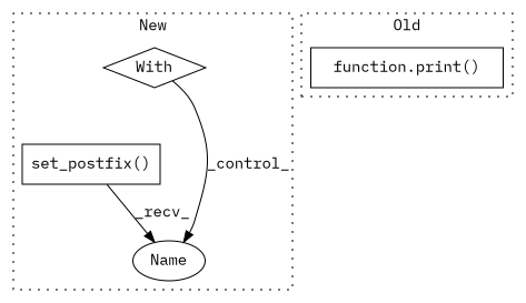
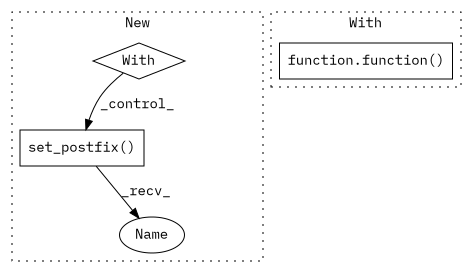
  digraph {
    fontname="IBM Plex Mono"
    node [a=75 fontname="IBM Plex Mono" s=3490 shape=box]
    edge [fontname="IBM Plex Mono"]
    n1 [l=69 label="set_postfix()"]
    n2 [a=39 l="5,105" label=With s="2336,2345" shape=diamond]
    n3 [a=87 l=4 label=Name shape=ellipse]
-   n4 [l="6,1" label="function.print()" s="1682,1731"]
+   n4 [l="6,1" label="function.function()" s="1682,1731"]
    subgraph cluster_1 {
      label=New
      style=dotted
      n1
      n2
      n3
    }
    subgraph cluster_2 {
-     label=Old
+     label=With
      style=dotted
      n4
    }
    n1 -> n3 [label=_recv_]
-   n2 -> n3 [label=_control_]
+   n2 -> n1 [label=_control_]
  }
